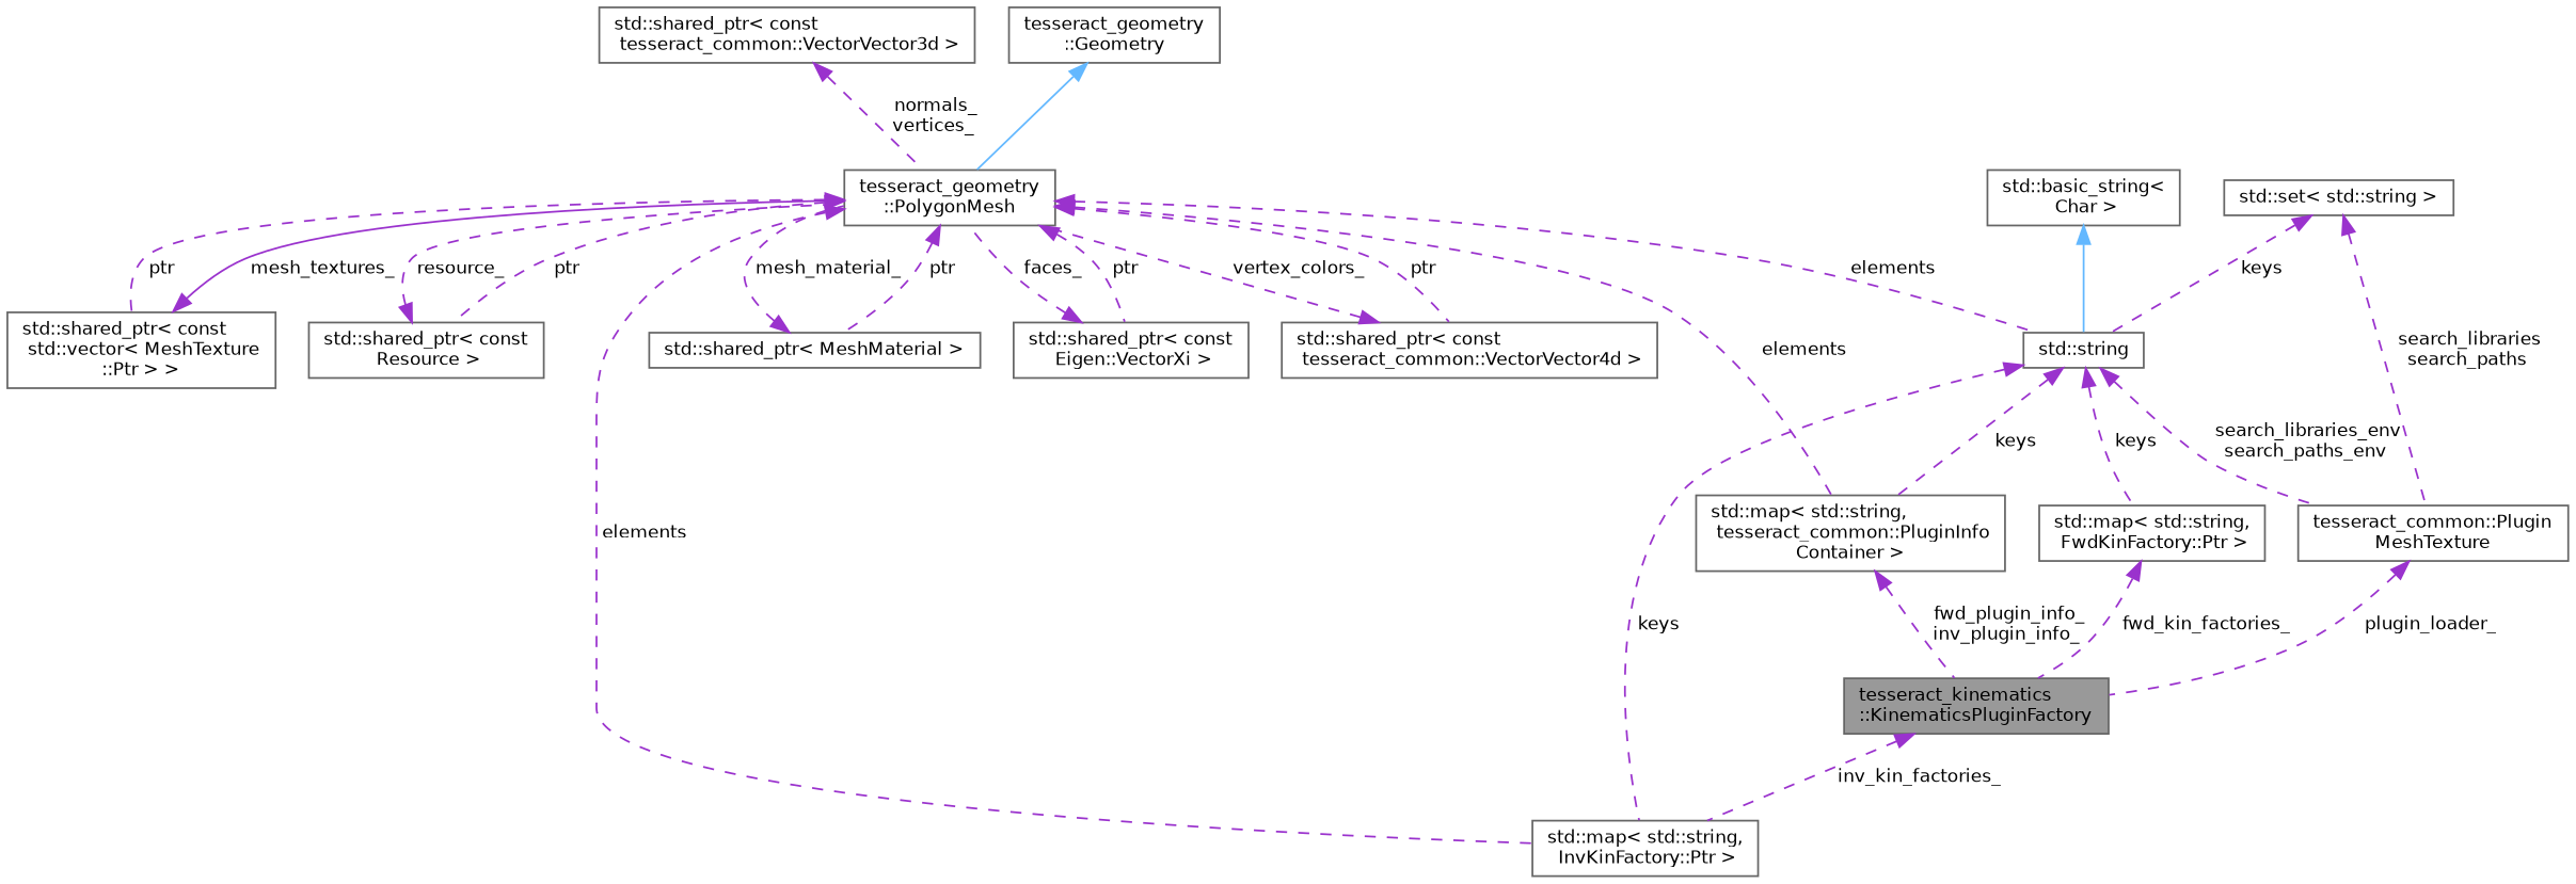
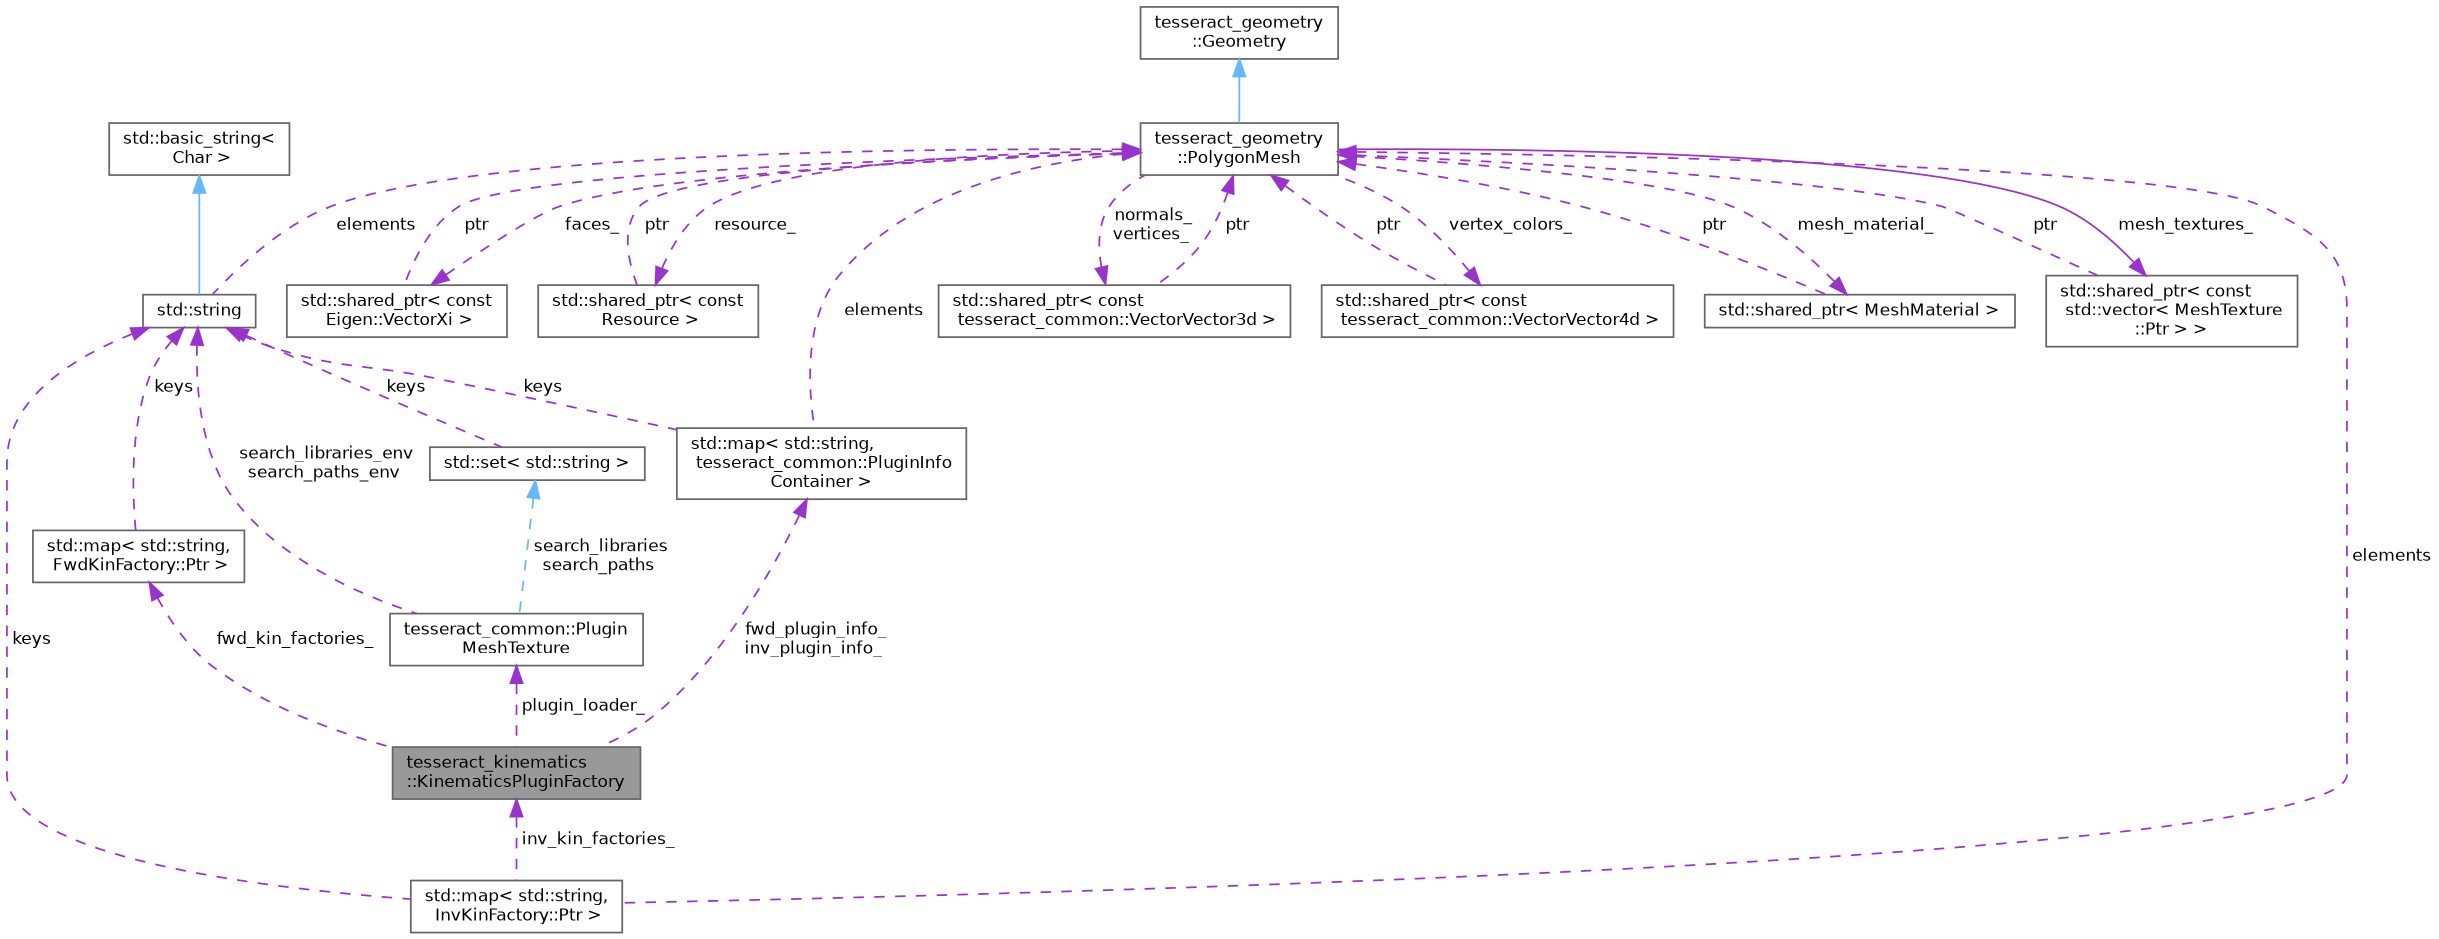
  digraph {
    rankdir=TB
    node [color=gray40 fillcolor=white fontname=Helvetica fontsize=10 shape=box style=filled]
    edge [color=darkorchid3 dir=back fontname=Helvetica fontsize=10 labelfontname=Helvetica labelfontsize=10 style=dashed]
    n1 [fillcolor=grey60 fontcolor=black height=0.2 label="tesseract_kinematics\l::KinematicsPluginFactory" width=0.4]
    n2 [height=0.2 label="std::map\< std::string,\l InvKinFactory::Ptr \>" width=0.4]
    n3 [height=0.2 label="std::map\< std::string,\l FwdKinFactory::Ptr \>" width=0.4]
    n4 [height=0.2 label="std::string" width=0.4]
    n5 [height=0.2 label="std::map\< std::string,\l tesseract_common::PluginInfo\lContainer \>" width=0.4]
    n6 [height=0.2 label="tesseract_common::Plugin\lMeshTexture" width=0.4]
    n7 [height=0.2 label="std::set\< std::string \>" width=0.4]
    n8 [height=0.2 label="std::basic_string\<\l Char \>" width=0.4]
    n9 [height=0.2 label="tesseract_geometry\l::PolygonMesh" width=0.4]
    n10 [height=0.2 label="std::shared_ptr\< const\l tesseract_common::VectorVector3d \>" width=0.4]
    n11 [height=0.2 label="std::shared_ptr\< const\l Eigen::VectorXi \>" width=0.4]
    n12 [height=0.2 label="std::shared_ptr\< const\l Resource \>" width=0.4]
    n13 [height=0.2 label="std::shared_ptr\< const\l tesseract_common::VectorVector4d \>" width=0.4]
    n14 [height=0.2 label="std::shared_ptr\< MeshMaterial \>" width=0.4]
    n15 [height=0.2 label="std::shared_ptr\< const\l std::vector\< MeshTexture\l::Ptr \> \>" width=0.4]
    n16 [height=0.2 label="tesseract_geometry\l::Geometry" width=0.4]
    n1 -> n2 [label=" inv_kin_factories_"]
    n3 -> n1 [label=" fwd_kin_factories_"]
    n4 -> n2 [label=" keys"]
    n4 -> n3 [label=" keys"]
    n4 -> n5 [label=" keys"]
    n4 -> n6 [label=" search_libraries_env\nsearch_paths_env"]
-   n7 -> n4 [label=" keys"]
+   n4 -> n7 [label=" keys"]
    n5 -> n1 [label=" fwd_plugin_info_\ninv_plugin_info_"]
    n6 -> n1 [label=" plugin_loader_"]
-   n7 -> n6 [label=" search_libraries\nsearch_paths"]
+   n7 -> n6 [color=steelblue1 label=" search_libraries\nsearch_paths"]
    n8 -> n4 [color=steelblue1 style=solid]
    n9 -> n2 [label=" elements"]
    n9 -> n4 [label=" elements"]
    n9 -> n5 [label=" elements"]
+   n9 -> n10 [label=" ptr"]
    n9 -> n11 [label=" ptr"]
    n9 -> n12 [label=" ptr"]
    n9 -> n13 [label=" ptr"]
    n9 -> n14 [label=" ptr"]
    n9 -> n15 [label=" ptr"]
    n10 -> n9 [label=" normals_\nvertices_"]
    n11 -> n9 [label=" faces_"]
    n12 -> n9 [label=" resource_"]
    n13 -> n9 [label=" vertex_colors_"]
    n14 -> n9 [label=" mesh_material_"]
    n15 -> n9 [label=" mesh_textures_" style=solid]
    n16 -> n9 [color=steelblue1 style=solid]
  }
